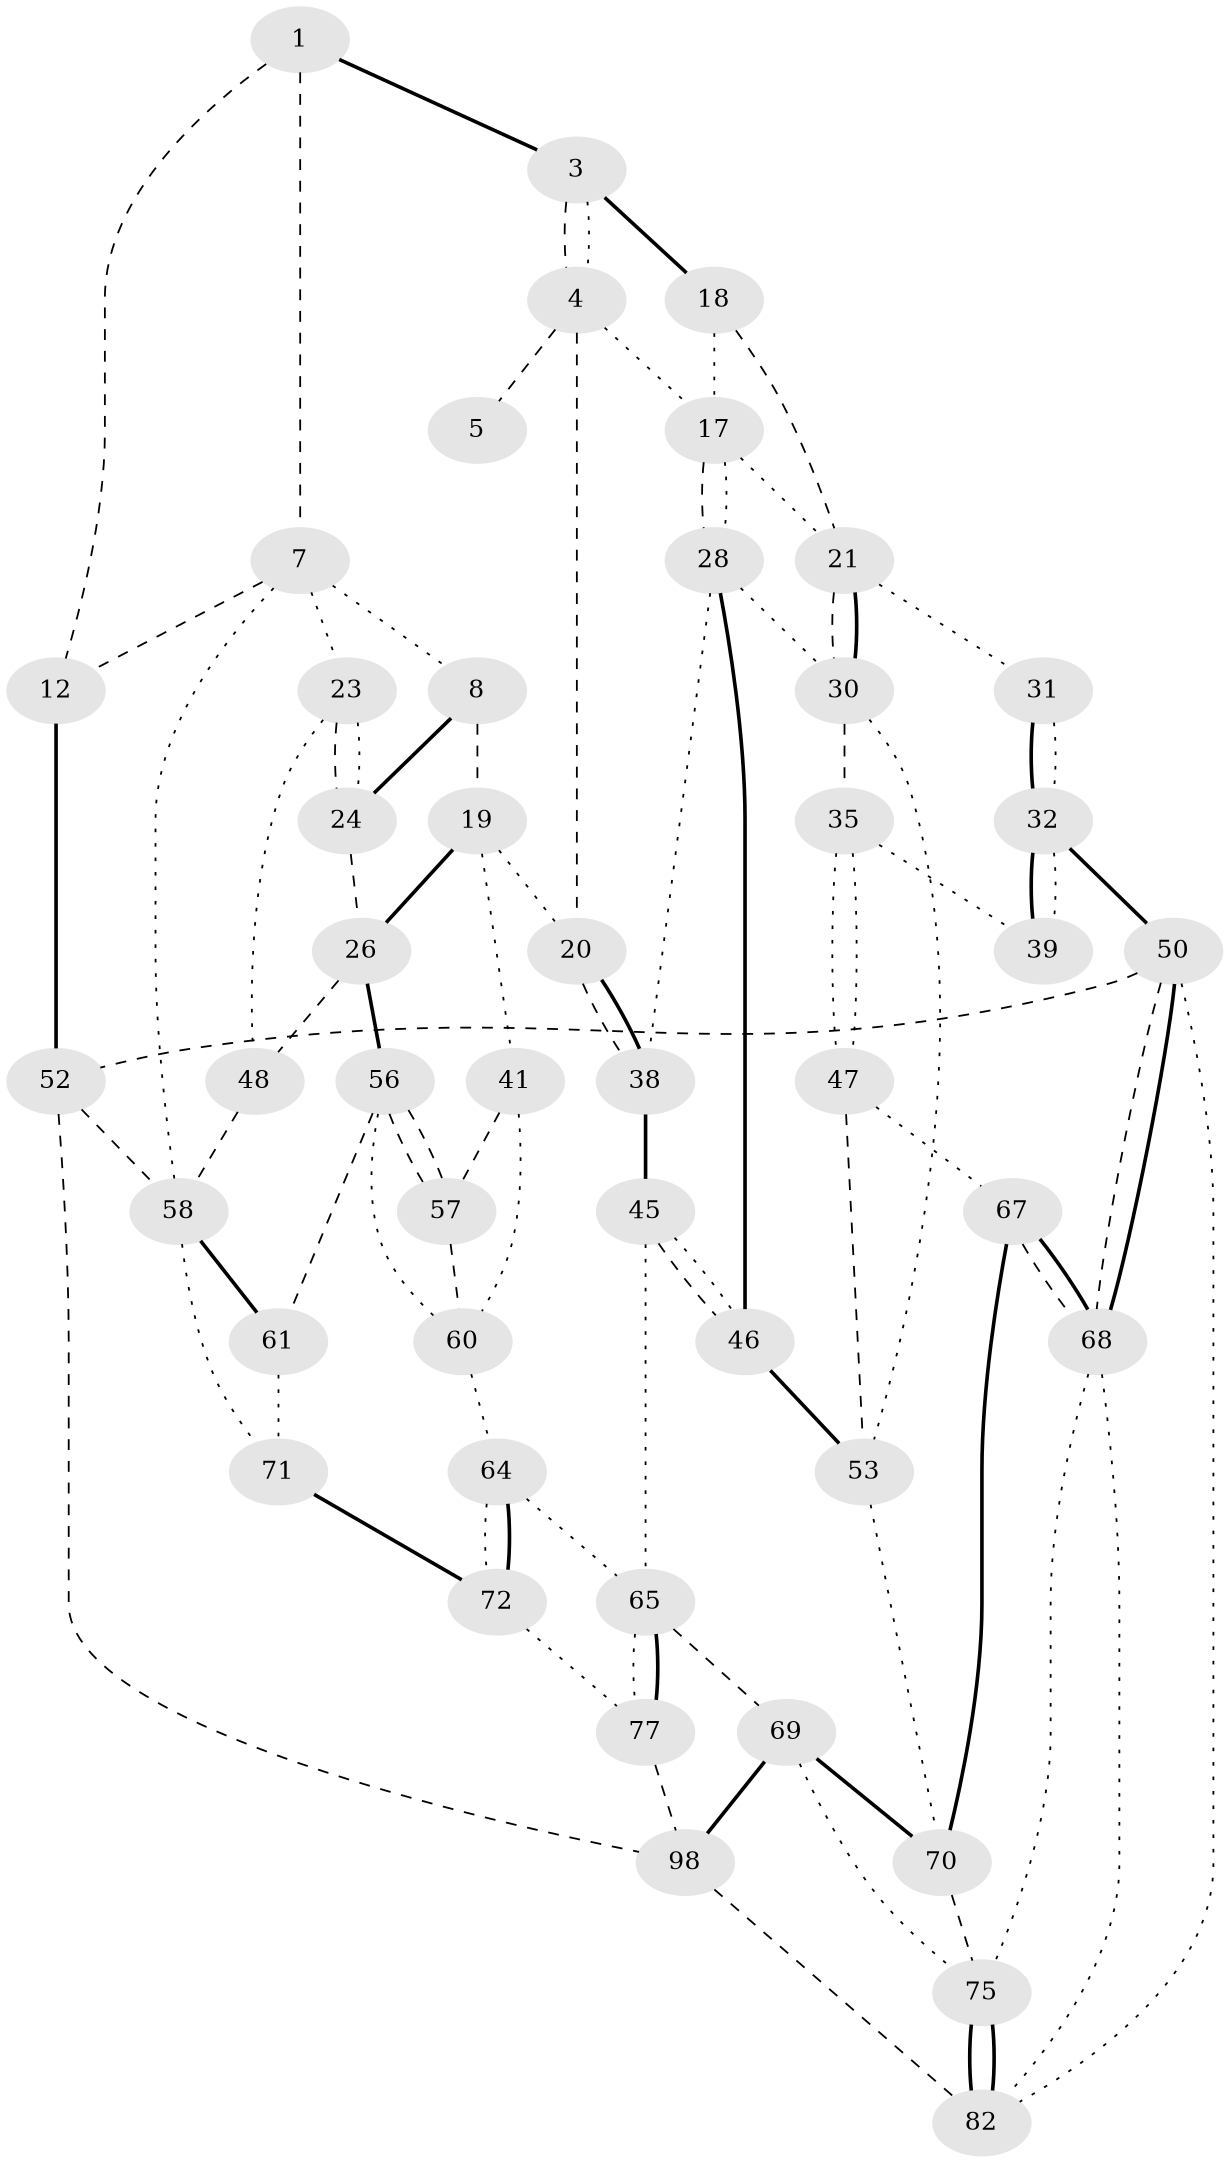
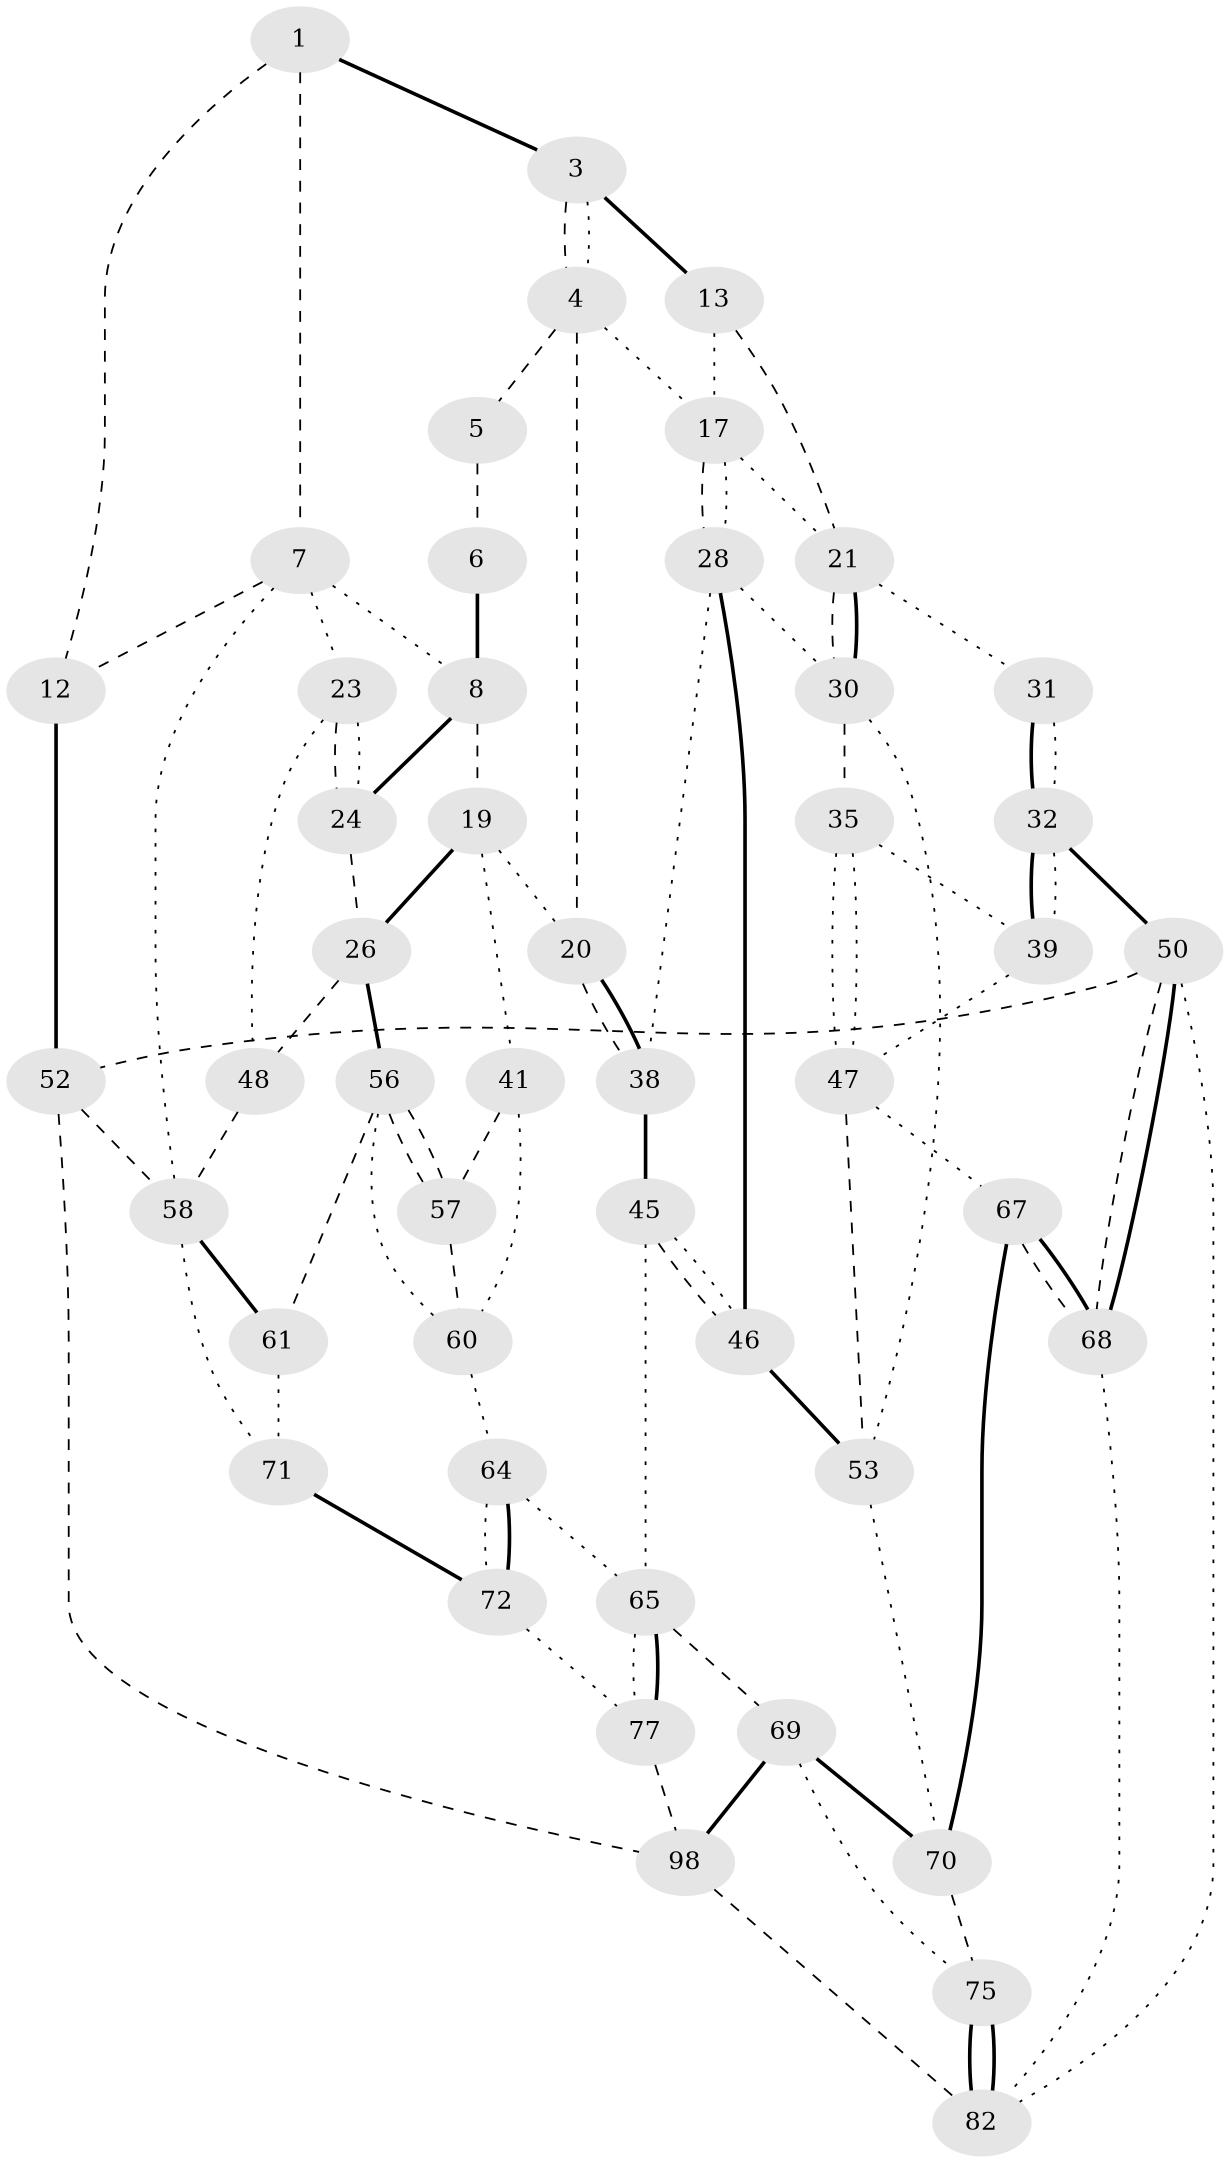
  graph {
    node [color=gray90 style=filled]
    edge [style=dotted]
    1 [super="+2"]
    3
    7 [super="+11"]
    12
    4 [super="+16"]
-   13 [super="+14" label=18]
+   13 [super="+14"]
    8 [super="+9"]
    23 [super="+44"]
    58 [super="+59"]
    52 [super="+84"]
    5
    17 [super="+18"]
    20
    21 [super="+22"]
+   6 [super="+10"]
    28 [super="+29"]
    38 [super="+43"]
    19 [super="+27"]
    24 [super="+25"]
    48
    61
    71 [super="+86"]
    26 [super="+49"]
    41 [super="+42"]
    n25 [label=98 super="+81"]
    30 [super="+34"]
    31
    32 [super="+33"]
    39 [super="+40"]
    50 [super="+51"]
    46
    56 [super="+62"]
    57
    60 [super="+63"]
    45
    35 [super="+36"]
    53 [super="+54"]
    47 [super="+55"]
    70 [super="+73"]
    68 [super="+79"]
    82 [super="+85"]
    67
    65 [super="+66"]
    64
    69 [super="+74"]
    77 [super="+80"]
    75 [super="+76"]
    72
    1 -- 3 [style=bold]
    1 -- 7 [style=dashed]
    1 -- 12 [style=dashed]
    3 -- 4 [style=dashed]
    3 -- 4
    3 -- 13 [style=bold]
    7 -- 12 [style=dashed]
    7 -- 8
    7 -- 23
    7 -- 58
    12 -- 52 [style=bold]
    4 -- 5 [style=dashed]
    4 -- 17
    4 -- 20 [style=dashed]
    13 -- 17
    13 -- 21 [style=dashed]
    8 -- 19 [style=dashed]
    8 -- 24 [style=bold]
    23 -- 24 [style=dashed weight=2]
    23 -- 24
    23 -- 48
    58 -- 61 [style=bold]
    58 -- 71
    52 -- 58 [style=dashed]
    52 -- n25 [style=dashed]
+   5 -- 6 [style=dashed weight=2]
    17 -- 21
    17 -- 28 [style=dashed]
    17 -- 28
    20 -- 38 [style=dashed]
    20 -- 38 [style=bold]
    21 -- 30 [style=dashed]
    21 -- 30 [style=bold]
    21 -- 31
+   6 -- 8 [style=bold]
    28 -- 38
    28 -- 30
    28 -- 46 [style=bold]
    38 -- 45 [style=bold]
    19 -- 20
    19 -- 26 [style=bold]
    19 -- 41
    24 -- 26 [style=dashed]
    48 -- 58 [style=dashed]
    61 -- 71
    71 -- 72 [style=bold]
    26 -- 48 [style=dashed]
    26 -- 56 [style=bold]
    41 -- 57 [style=dashed]
    41 -- 60
    n25 -- 82 [style=dashed]
    30 -- 35 [style=dashed]
    30 -- 53
    31 -- 32 [style=bold]
    31 -- 32
    32 -- 39 [style=bold]
    32 -- 39
    32 -- 50 [style=bold]
+   39 -- 47
    50 -- 52 [style=dashed]
    50 -- 68 [style=dashed]
    50 -- 68 [style=bold]
    50 -- 82
    46 -- 53 [style=bold]
    56 -- 61 [style=dashed]
    56 -- 57 [style=dashed]
    56 -- 57 [style=dashed]
    56 -- 60
    57 -- 60 [style=dashed]
    60 -- 64
    45 -- 46 [style=dashed]
    45 -- 46
    45 -- 65
    35 -- 39
    35 -- 47
    35 -- 47
    53 -- 70
    47 -- 53 [style=dashed]
    47 -- 67
    70 -- 75 [style=dashed]
    68 -- 82
-   68 -- 75
    67 -- 70 [style=bold]
    67 -- 68 [style=dashed]
    67 -- 68 [style=bold]
    65 -- 69 [style=dashed]
    65 -- 77
    65 -- 77 [style=bold]
    64 -- 65
    64 -- 72
    64 -- 72 [style=bold]
    69 -- n25 [style=bold]
    69 -- 70 [style=bold]
    69 -- 75
    77 -- n25 [style=dashed]
    75 -- 82 [style=bold]
    75 -- 82 [style=bold]
    72 -- 77
  }
